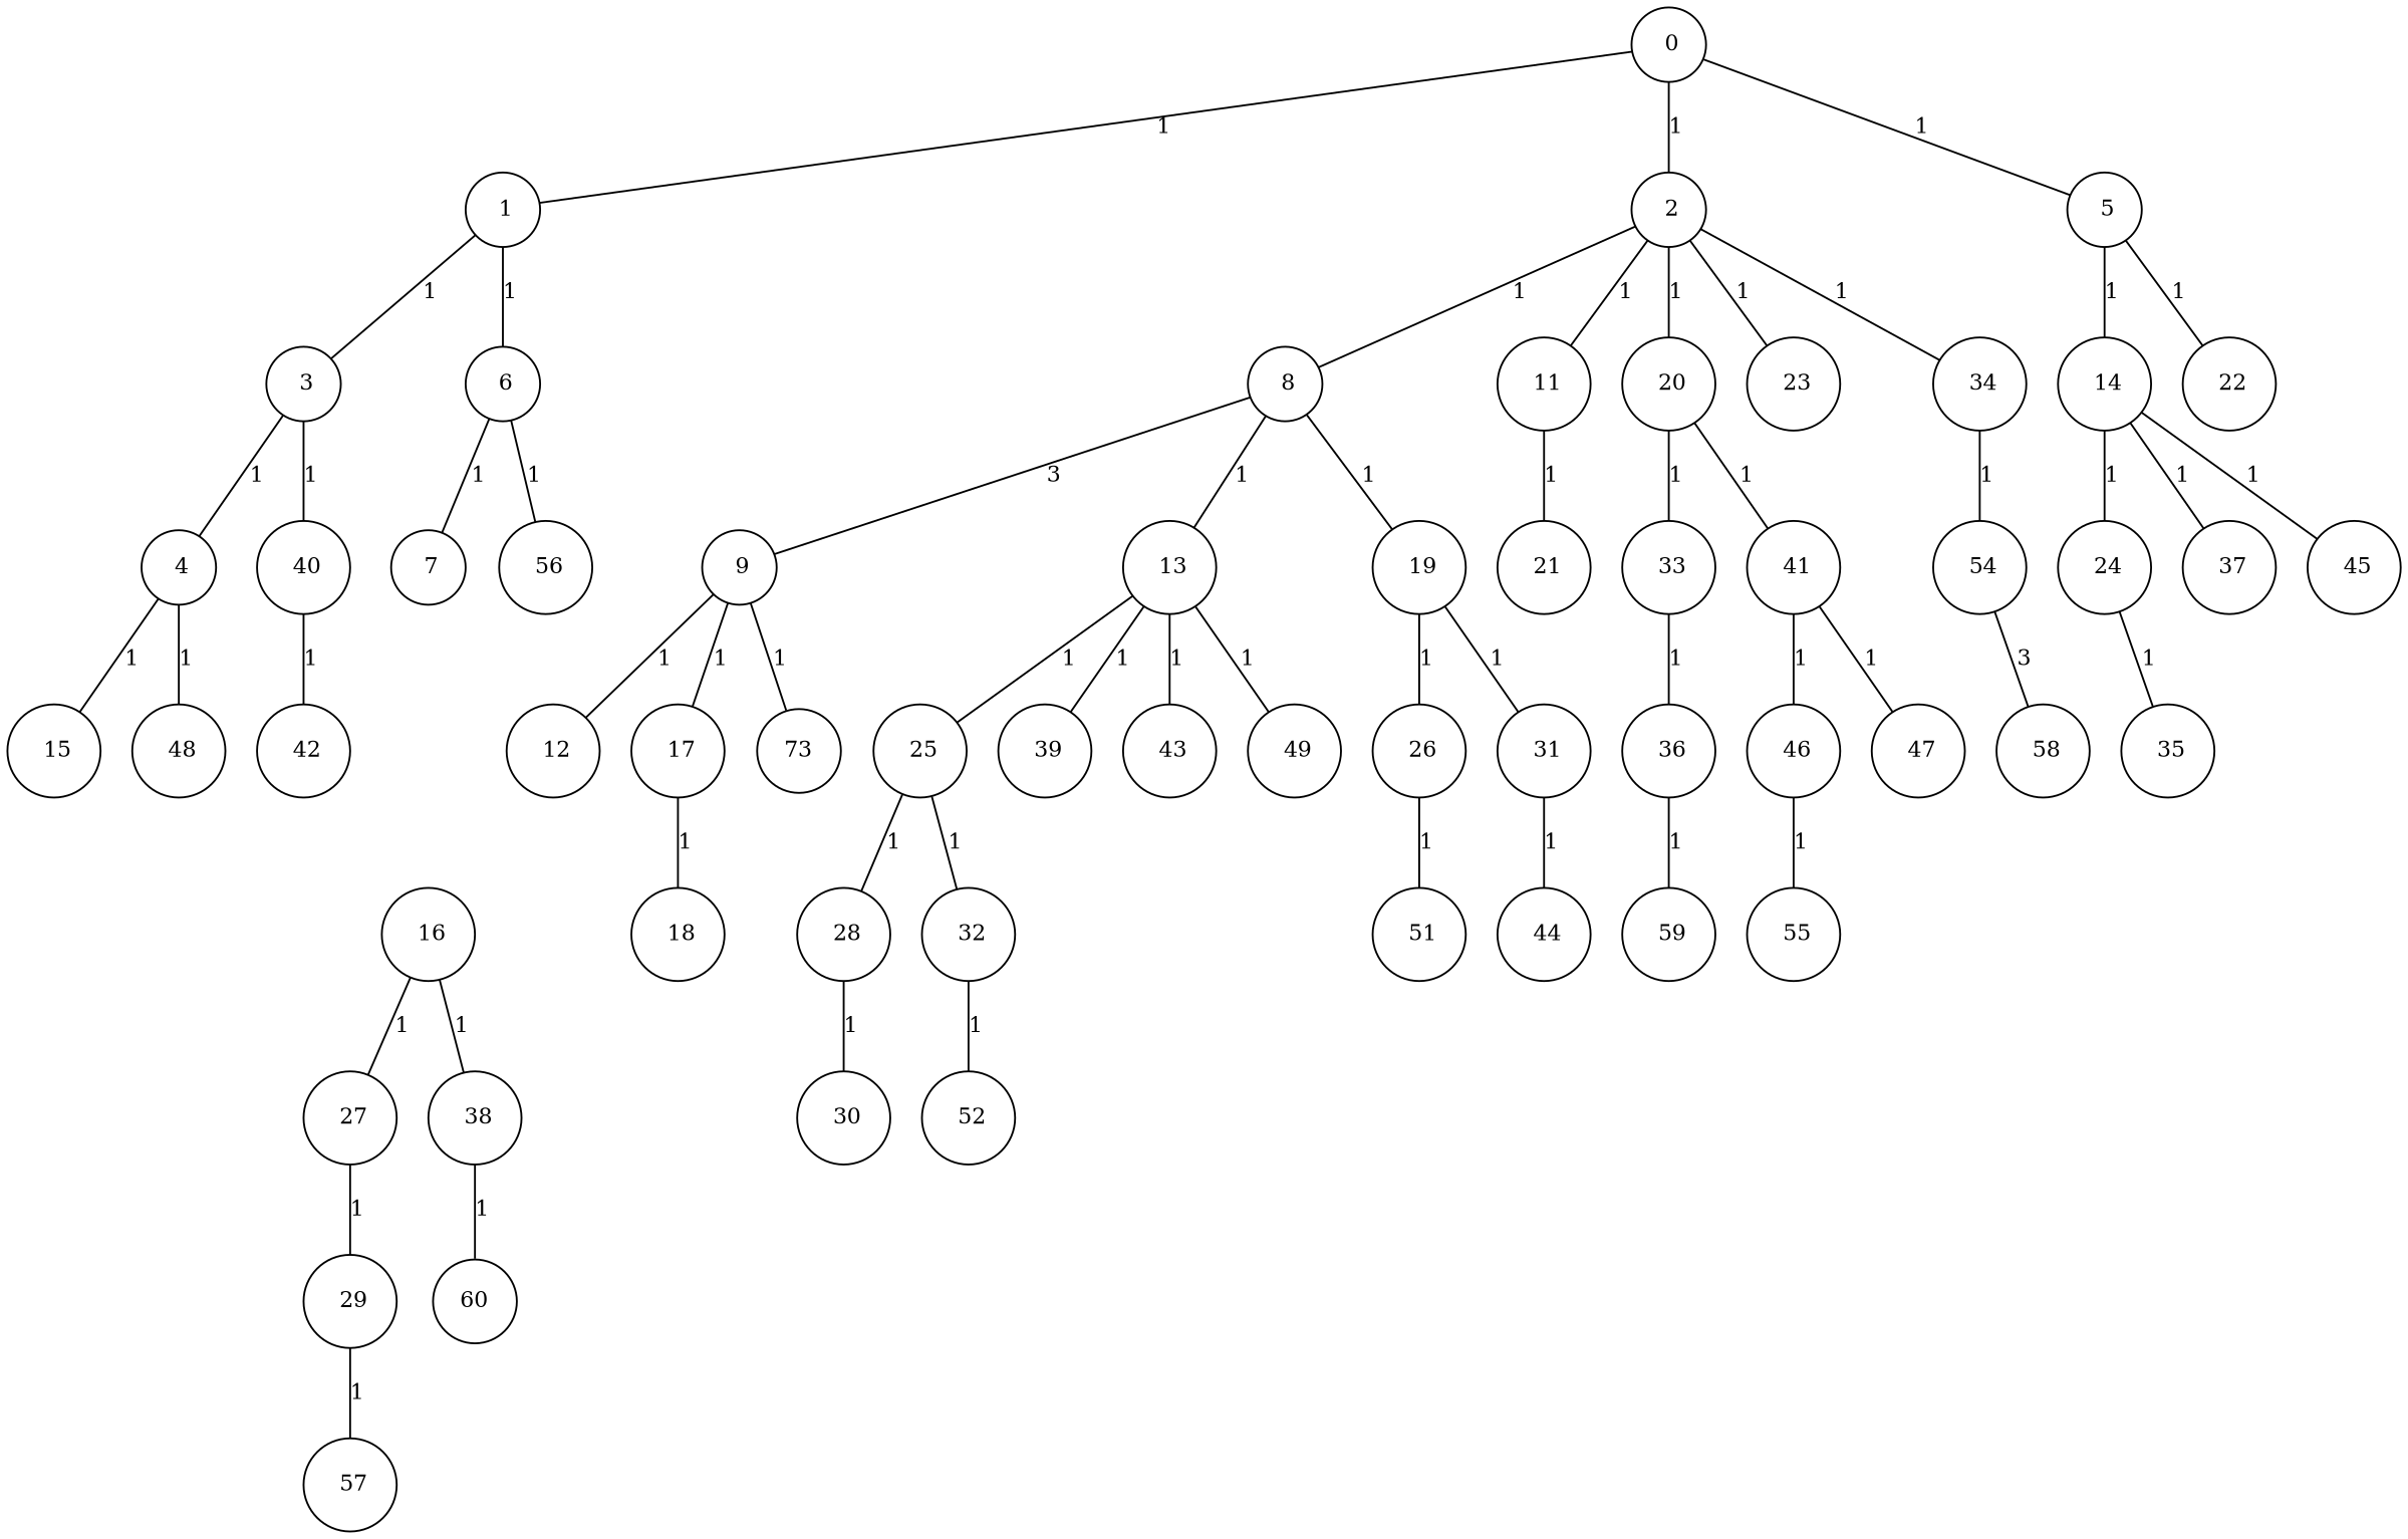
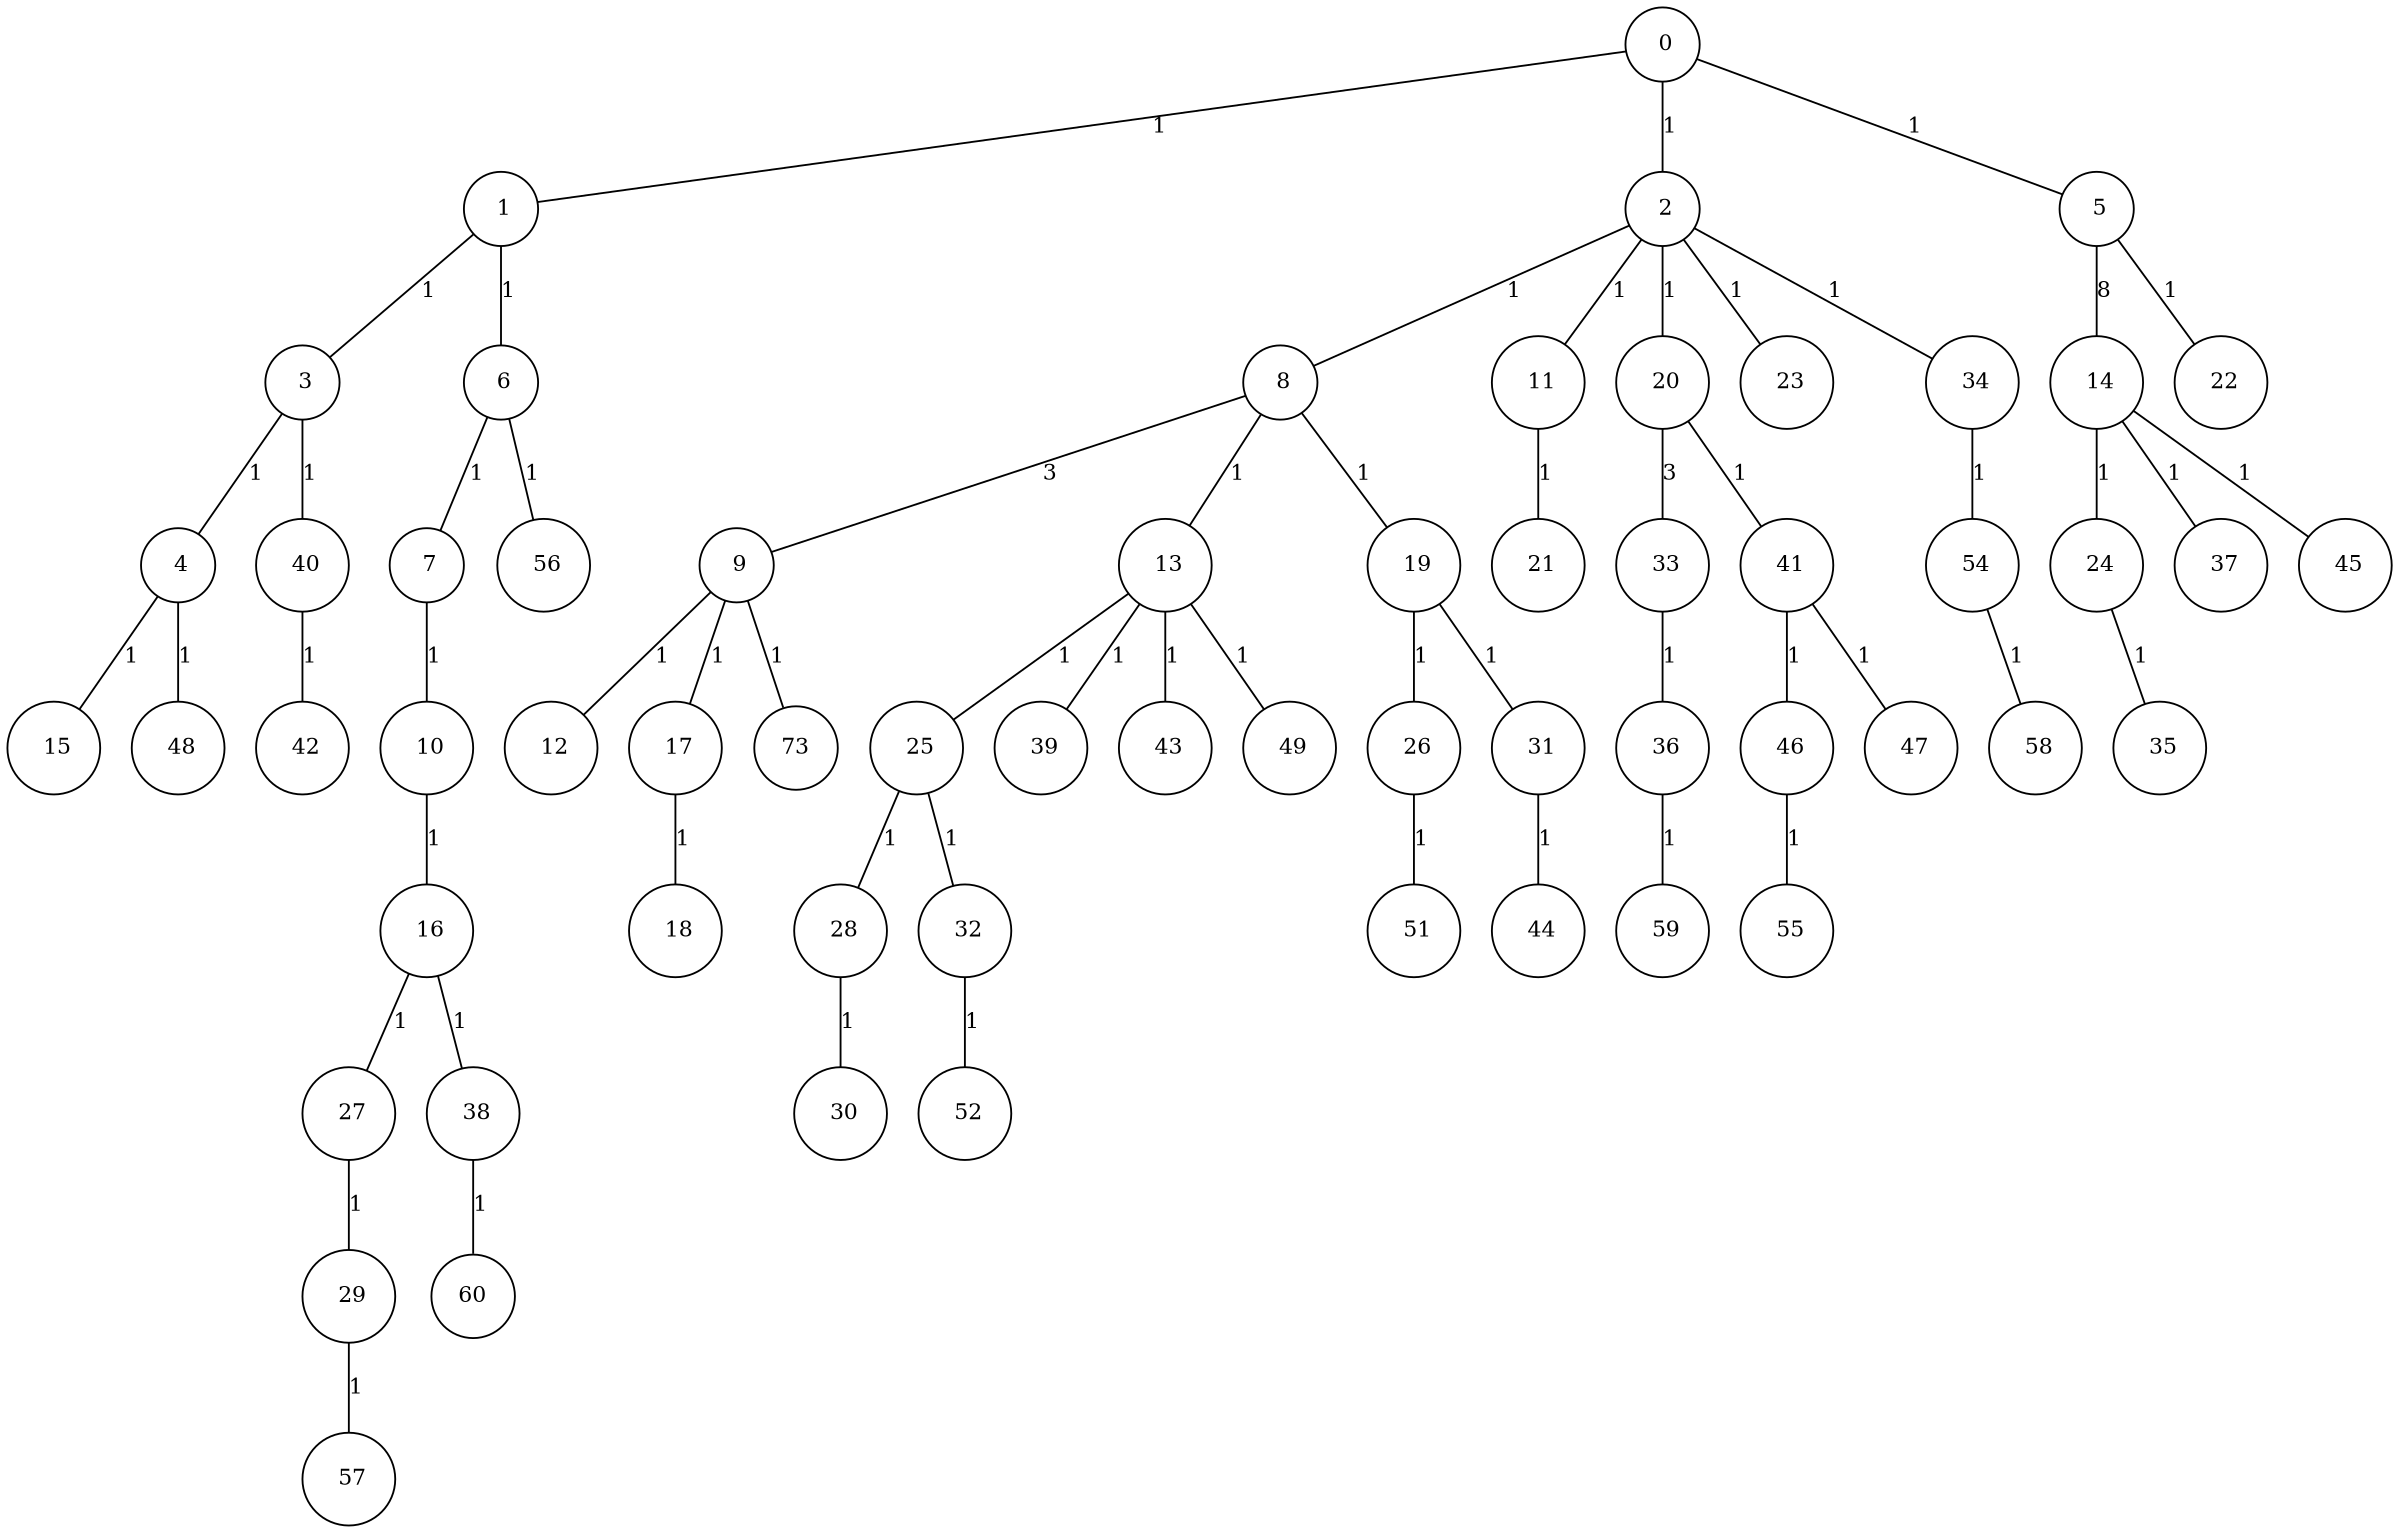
  graph {
    fixedsize="true;"
    node [color=black fontsize=12 hight=.12 shape=circle]
    edge [fontsize=12]
    n1 [label=" 0" width=.12]
    n2 [label=" 1" width=.12]
    n3 [label=" 2" width=.12]
    n4 [label=" 5" width=.12]
    n5 [label=" 3" width=.12]
    n6 [label=" 6" width=.12]
    n7 [label=" 8" width=.12]
    n8 [label=" 11" width=.12]
    n9 [label=" 20" width=.12]
    n10 [label=" 23" width=.12]
    n11 [label=" 34" width=.12]
    n12 [label=" 14" width=.12]
    n13 [label=" 22" width=.12]
    n14 [label=" 4" width=.12]
    n15 [label=" 40" width=.12]
    n16 [label=" 7" width=.12]
    n17 [label=" 56" width=.12]
    n18 [label=" 9" width=.12]
    n19 [label=" 13" width=.12]
    n20 [label=" 19" width=.12]
    n21 [label=" 21" width=.12]
    n22 [label=" 33" width=.12]
    n23 [label=" 41" width=.12]
    n24 [label=" 54" width=.12]
    n25 [label=" 15" width=.12]
    n26 [label=" 48" width=.12]
    n27 [label=" 24" width=.12]
    n28 [label=" 37" width=.12]
    n29 [label=" 45" width=.12]
+   n30 [label=" 10" width=.12]
    n31 [label=" 42" width=.12]
    n32 [label=" 16" width=.12]
    n33 [label=" 12" width=.12]
    n34 [label=" 17" width=.12]
    n35 [label=73 width=.12]
    n36 [label=" 25" width=.12]
    n37 [label=" 39" width=.12]
    n38 [label=" 43" width=.12]
    n39 [label=" 49" width=.12]
    n40 [label=" 26" width=.12]
    n41 [label=" 31" width=.12]
    n42 [label=" 18" width=.12]
    n43 [label=" 27" width=.12]
    n44 [label=" 38" width=.12]
    n45 [label=" 28" width=.12]
    n46 [label=" 32" width=.12]
    n47 [label=" 35" width=.12]
    n48 [label=" 29" width=.12]
    n49 [label=60 width=.12]
    n50 [label=" 51" width=.12]
    n51 [label=" 44" width=.12]
    n52 [label=" 36" width=.12]
    n53 [label=" 46" width=.12]
    n54 [label=" 47" width=.12]
    n55 [label=" 30" width=.12]
    n56 [label=" 52" width=.12]
    n57 [label=" 57" width=.12]
    n58 [label=" 59" width=.12]
    n59 [label=" 58" width=.12]
    n60 [label=" 55" width=.12]
    n1 -- n2 [label=1]
    n1 -- n3 [label=1]
    n1 -- n4 [label=1]
    n2 -- n5 [label=1]
    n2 -- n6 [label=1]
    n3 -- n7 [label=1]
    n3 -- n8 [label=1]
    n3 -- n9 [label=1]
    n3 -- n10 [label=1]
    n3 -- n11 [label=1]
-   n4 -- n12 [label=1]
+   n4 -- n12 [label=8]
    n4 -- n13 [label=1]
    n5 -- n14 [label=1]
    n5 -- n15 [label=1]
    n6 -- n16 [label=1]
    n6 -- n17 [label=1]
    n7 -- n18 [label=3]
    n7 -- n19 [label=1]
    n7 -- n20 [label=1]
    n8 -- n21 [label=1]
-   n9 -- n22 [label=1]
+   n9 -- n22 [label=3]
    n9 -- n23 [label=1]
    n11 -- n24 [label=1]
    n12 -- n27 [label=1]
    n12 -- n28 [label=1]
    n12 -- n29 [label=1]
    n14 -- n25 [label=1]
    n14 -- n26 [label=1]
    n15 -- n31 [label=1]
+   n16 -- n30 [label=1]
    n18 -- n33 [label=1]
    n18 -- n34 [label=1]
    n18 -- n35 [label=1]
    n19 -- n36 [label=1]
    n19 -- n37 [label=1]
    n19 -- n38 [label=1]
    n19 -- n39 [label=1]
    n20 -- n40 [label=1]
    n20 -- n41 [label=1]
    n22 -- n52 [label=1]
    n23 -- n53 [label=1]
    n23 -- n54 [label=1]
-   n24 -- n59 [label=3]
+   n24 -- n59 [label=1]
    n27 -- n47 [label=1]
+   n30 -- n32 [label=1]
    n32 -- n43 [label=1]
    n32 -- n44 [label=1]
    n34 -- n42 [label=1]
    n36 -- n45 [label=1]
    n36 -- n46 [label=1]
    n40 -- n50 [label=1]
    n41 -- n51 [label=1]
    n43 -- n48 [label=1]
    n44 -- n49 [label=1]
    n45 -- n55 [label=1]
    n46 -- n56 [label=1]
    n48 -- n57 [label=1]
    n52 -- n58 [label=1]
    n53 -- n60 [label=1]
  }
